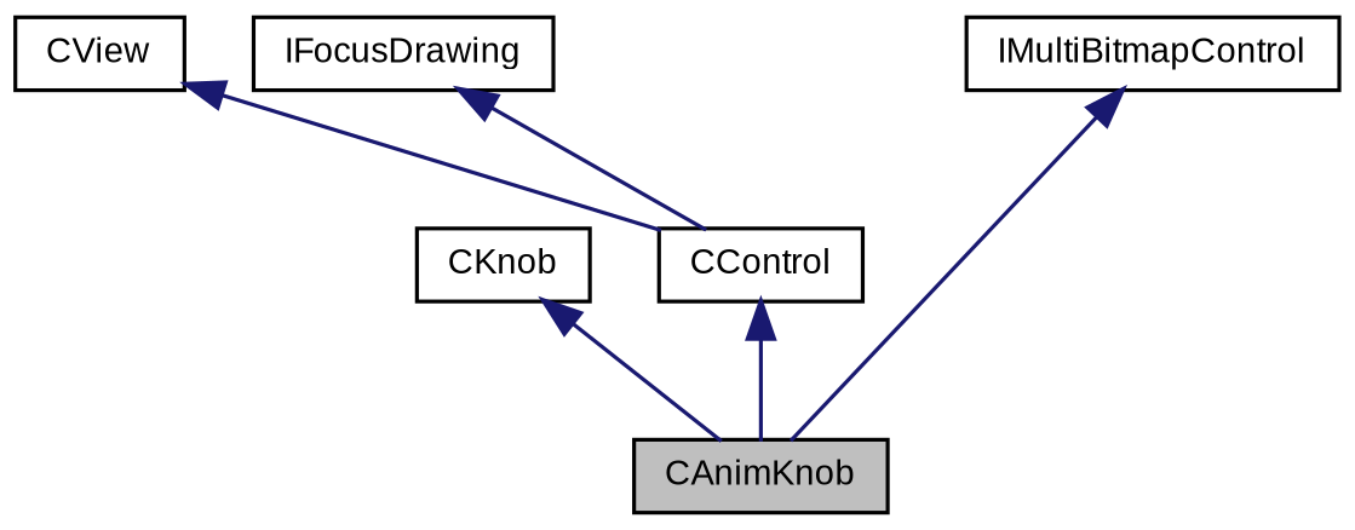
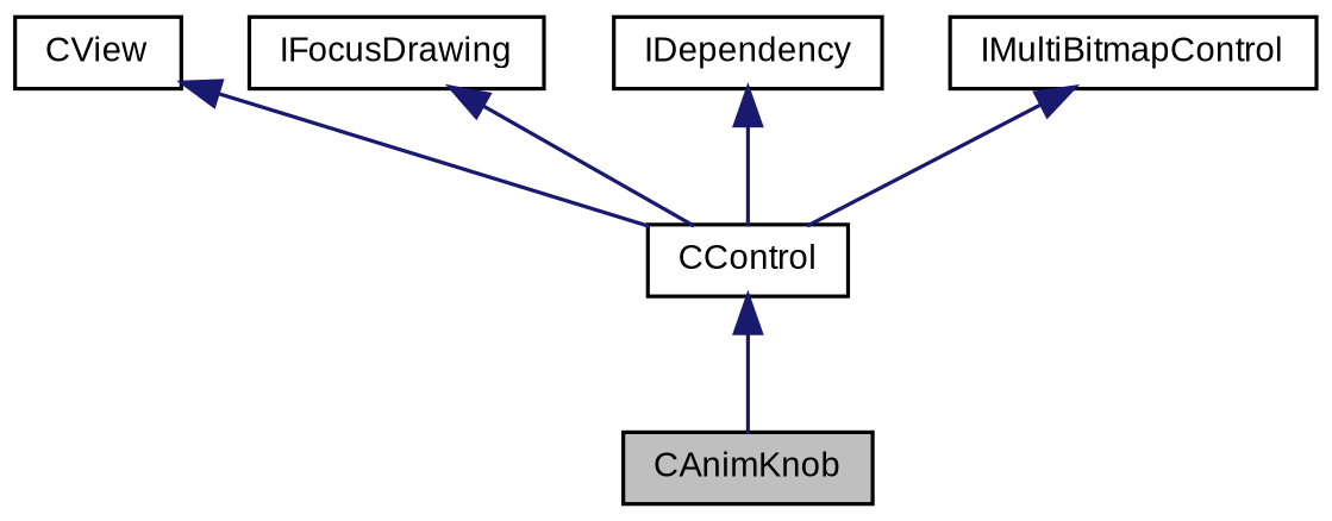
  digraph {
    node [color=black fontname=Arial fontsize=9 shape=record]
    edge [color=midnightblue dir=back fontname=Arial fontsize=9 labelfontname=Arial labelfontsize=9 style=solid]
    n1 [fillcolor=grey75 fontcolor=black height=0.2 label=CAnimKnob style=filled width=0.4]
-   n2 [height=0.2 label=CKnob width=0.4]
    n3 [height=0.2 label=CControl width=0.4]
    n4 [height=0.2 label=CView width=0.4]
    n5 [height=0.2 label=IFocusDrawing width=0.4]
+   n6 [height=0.2 label=IDependency width=0.4]
    n7 [height=0.2 label=IMultiBitmapControl width=0.4]
-   n2 -> n1
    n3 -> n1
    n4 -> n3
    n5 -> n3
-   n7 -> n1
+   n6 -> n3
+   n7 -> n3
  }
